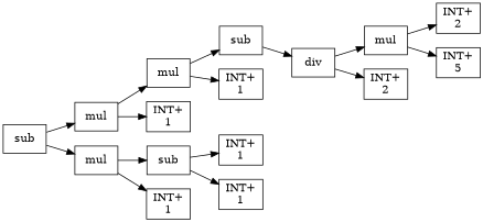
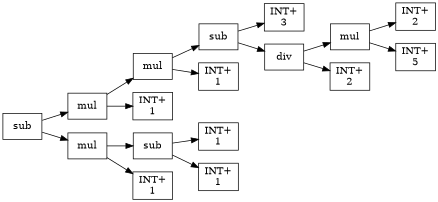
  digraph {
    rankdir=LR
    node [shape=box]
    n1 [label=sub]
    n2 [label=mul]
    n3 [label=mul]
    n4 [label=mul]
    n5 [label="INT+\n1"]
    n6 [label=sub]
    n7 [label="INT+\n1"]
+   n8 [label="INT+\n3"]
    n9 [label=div]
    n10 [label=mul]
    n11 [label="INT+\n2"]
    n12 [label="INT+\n2"]
    n13 [label="INT+\n5"]
    n14 [label=sub]
    n15 [label="INT+\n1"]
    n16 [label="INT+\n1"]
    n17 [label="INT+\n1"]
    n1 -> n2
    n1 -> n3
    n2 -> n4
    n2 -> n5
    n3 -> n14
    n3 -> n15
    n4 -> n6
    n4 -> n7
+   n6 -> n8
    n6 -> n9
    n9 -> n10
    n9 -> n11
    n10 -> n12
    n10 -> n13
    n14 -> n16
    n14 -> n17
  }
